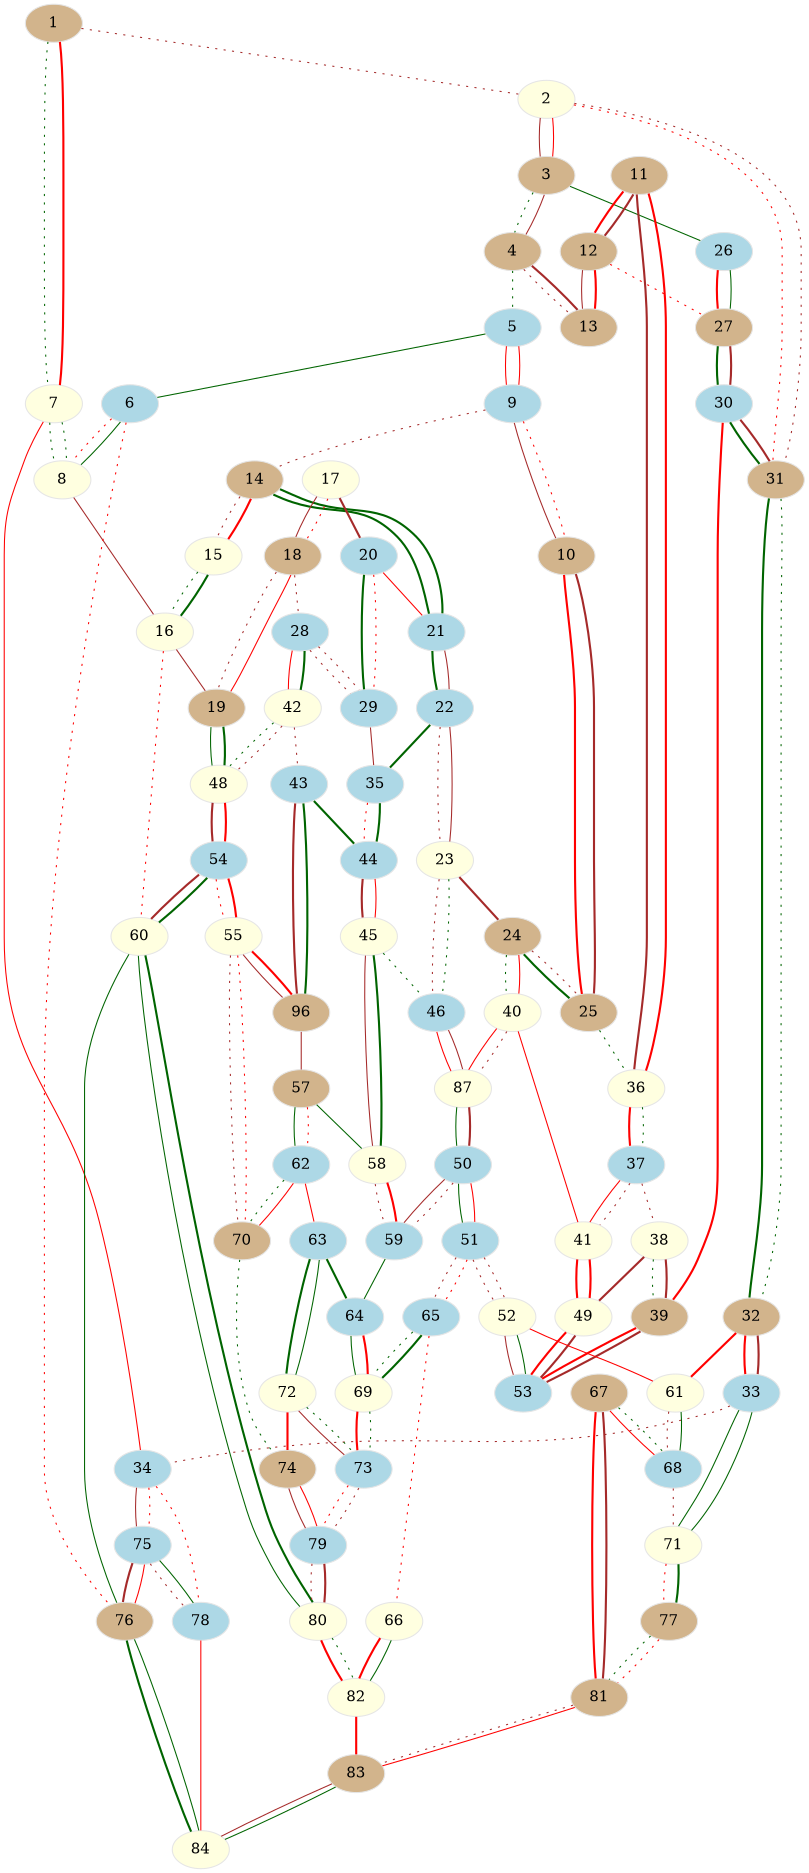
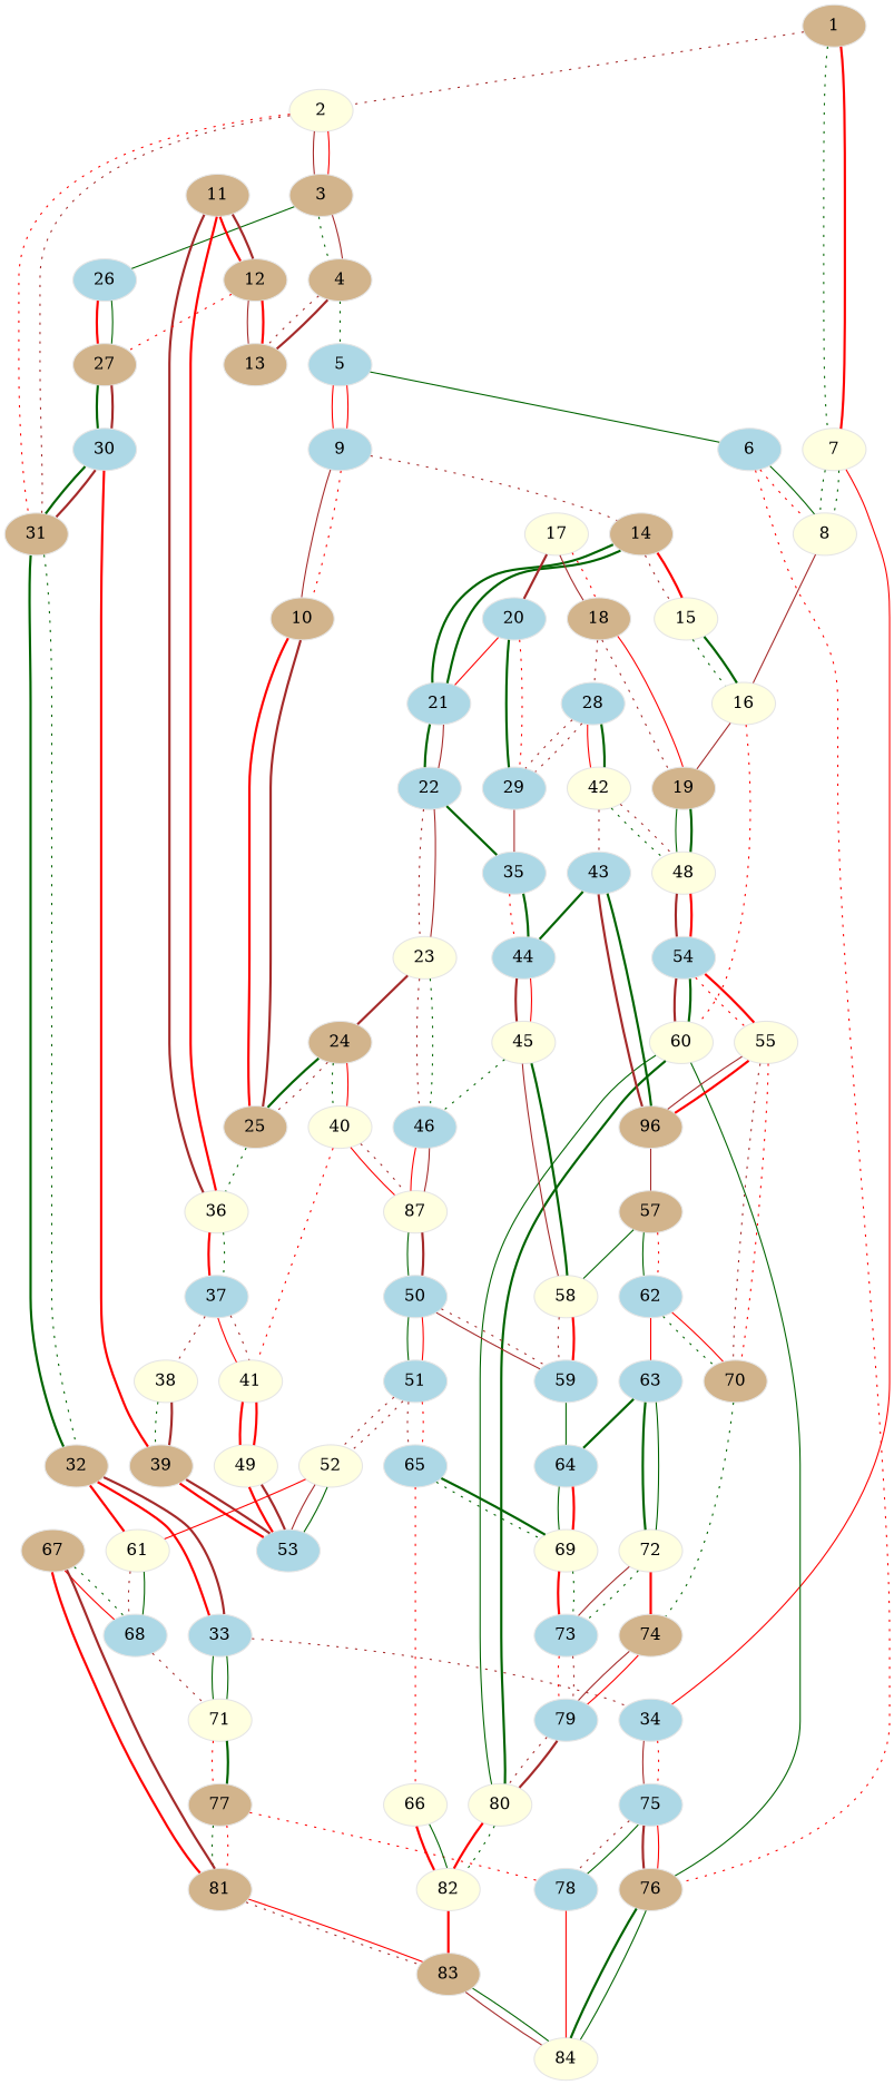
  graph {
    node [color=gray90 fillcolor=lightblue style=filled]
    edge [color=brown style=dotted]
    1 [fillcolor=tan]
    2 [fillcolor=lightyellow]
    7 [fillcolor=lightyellow]
    3 [fillcolor=tan]
    31 [fillcolor=tan]
    8 [fillcolor=lightyellow]
    34
    4 [fillcolor=tan]
    26
    32 [fillcolor=tan]
    5
    13 [fillcolor=tan]
    27 [fillcolor=tan]
    6
    9
    76 [fillcolor=tan]
    10 [fillcolor=tan]
    14 [fillcolor=tan]
    16 [fillcolor=lightyellow]
    75
    19 [fillcolor=tan]
    60 [fillcolor=lightyellow]
    84 [fillcolor=lightyellow]
    25 [fillcolor=tan]
    15 [fillcolor=lightyellow]
    21
    11 [fillcolor=tan]
    12 [fillcolor=tan]
    36 [fillcolor=lightyellow]
    37
    30
    22
    48 [fillcolor=lightyellow]
    80 [fillcolor=lightyellow]
    17 [fillcolor=lightyellow]
    18 [fillcolor=tan]
    20
    28
    29
    42 [fillcolor=lightyellow]
    54
    35
    23 [fillcolor=lightyellow]
    24 [fillcolor=tan]
    46
    44
    40 [fillcolor=lightyellow]
    n48 [fillcolor=lightyellow label=87]
    41 [fillcolor=lightyellow]
    39 [fillcolor=tan]
    43
    53
    33
    61 [fillcolor=lightyellow]
    71 [fillcolor=lightyellow]
    68
    77 [fillcolor=tan]
    78
    45 [fillcolor=lightyellow]
    38 [fillcolor=lightyellow]
    49 [fillcolor=lightyellow]
    50
    n63 [fillcolor=tan label=96]
    57 [fillcolor=tan]
    58 [fillcolor=lightyellow]
    59
    51
    55 [fillcolor=lightyellow]
    52 [fillcolor=lightyellow]
    65
    64
    69 [fillcolor=lightyellow]
    66 [fillcolor=lightyellow]
    70 [fillcolor=tan]
    74 [fillcolor=tan]
    62
    63
    82 [fillcolor=lightyellow]
    72 [fillcolor=lightyellow]
    73
    67 [fillcolor=tan]
    81 [fillcolor=tan]
    83 [fillcolor=tan]
    79
    1 -- 2
    1 -- 7 [color=darkgreen]
    1 -- 7 [color=red style=bold]
    2 -- 3 [style=solid]
    2 -- 3 [color=red style=solid]
    2 -- 31 [color=red]
    2 -- 31
    7 -- 8 [color=darkgreen]
    7 -- 8 [color=darkgreen]
    7 -- 34 [color=red style=solid]
    3 -- 4 [color=darkgreen]
    3 -- 4 [style=solid]
    3 -- 26 [color=darkgreen style=solid]
    31 -- 32 [color=darkgreen style=bold]
    31 -- 32 [color=darkgreen]
    8 -- 16 [style=solid]
    34 -- 75 [style=solid]
    34 -- 75 [color=red]
    4 -- 5 [color=darkgreen]
    4 -- 13
    4 -- 13 [style=bold]
    26 -- 27 [color=red style=bold]
    26 -- 27 [color=darkgreen style=solid]
    32 -- 33 [color=red style=bold]
    32 -- 33 [style=bold]
    32 -- 61 [color=red style=bold]
    5 -- 6 [color=darkgreen style=solid]
    5 -- 9 [color=red style=solid]
    5 -- 9 [color=red style=solid]
    27 -- 30 [color=darkgreen style=bold]
    27 -- 30 [style=bold]
    6 -- 8 [color=red]
    6 -- 8 [color=darkgreen style=solid]
    6 -- 76 [color=red]
    9 -- 10 [style=solid]
    9 -- 10 [color=red]
    9 -- 14
    76 -- 84 [color=darkgreen style=bold]
    76 -- 84 [color=darkgreen style=solid]
    10 -- 25 [color=red style=bold]
    10 -- 25 [style=bold]
    14 -- 15
    14 -- 15 [color=red style=bold]
    14 -- 21 [color=darkgreen style=bold]
    14 -- 21 [color=darkgreen style=bold]
    16 -- 19 [style=solid]
    16 -- 60 [color=red]
    75 -- 76 [style=bold]
    75 -- 76 [color=red style=solid]
    75 -- 78
    75 -- 78 [color=darkgreen style=solid]
    19 -- 48 [color=darkgreen style=solid]
    19 -- 48 [color=darkgreen style=bold]
    60 -- 76 [color=darkgreen style=solid]
    60 -- 80 [color=darkgreen style=solid]
    60 -- 80 [color=darkgreen style=bold]
    25 -- 36 [color=darkgreen]
    15 -- 16 [color=darkgreen]
    15 -- 16 [color=darkgreen style=bold]
    21 -- 22 [color=darkgreen style=bold]
    21 -- 22 [style=solid]
    11 -- 12 [color=red style=bold]
    11 -- 12 [style=bold]
    11 -- 36 [style=bold]
    11 -- 36 [color=red style=bold]
    12 -- 13 [style=solid]
    12 -- 13 [color=red style=bold]
    12 -- 27 [color=red]
    36 -- 37 [color=red style=bold]
    36 -- 37 [color=darkgreen]
    37 -- 41 [color=red style=solid]
    37 -- 41
    37 -- 38
    30 -- 31 [color=darkgreen style=bold]
    30 -- 31 [style=bold]
    30 -- 39 [color=red style=bold]
    22 -- 35 [color=darkgreen style=bold]
    22 -- 23
    22 -- 23 [style=solid]
    48 -- 54 [style=bold]
    48 -- 54 [color=red style=bold]
    80 -- 82 [color=red style=bold]
    80 -- 82 [color=darkgreen]
    17 -- 18 [style=solid]
    17 -- 18 [color=red]
    17 -- 20 [style=bold]
    18 -- 19
    18 -- 19 [color=red style=solid]
    18 -- 28
    20 -- 21 [color=red style=solid]
    20 -- 29 [color=darkgreen style=bold]
    20 -- 29 [color=red]
    28 -- 29
    28 -- 29
    28 -- 42 [color=red style=solid]
    28 -- 42 [color=darkgreen style=bold]
    29 -- 35 [style=solid]
    42 -- 48 [color=darkgreen]
    42 -- 48
    42 -- 43
    54 -- 60 [style=bold]
    54 -- 60 [color=darkgreen style=bold]
    54 -- 55 [color=red]
    54 -- 55 [color=red style=bold]
    35 -- 44 [color=red]
    35 -- 44 [color=darkgreen style=bold]
    23 -- 24 [style=bold]
    23 -- 46
    23 -- 46 [color=darkgreen]
    24 -- 25 [color=darkgreen style=bold]
    24 -- 25
    24 -- 40 [color=darkgreen]
    24 -- 40 [color=red style=solid]
    46 -- n48 [color=red style=solid]
    46 -- n48 [style=solid]
    44 -- 45 [style=bold]
    44 -- 45 [color=red style=solid]
    40 -- n48 [color=red style=solid]
    40 -- n48
-   40 -- 41 [color=red style=solid]
+   40 -- 41 [color=red]
    n48 -- 50 [color=darkgreen style=solid]
    n48 -- 50 [style=bold]
    41 -- 49 [color=red style=bold]
    41 -- 49 [color=red style=bold]
    39 -- 53 [color=red style=bold]
    39 -- 53 [style=bold]
    43 -- 44 [color=darkgreen style=bold]
    43 -- n63 [style=bold]
    43 -- n63 [color=darkgreen style=bold]
    33 -- 34
    33 -- 71 [color=darkgreen style=solid]
    33 -- 71 [color=darkgreen style=solid]
    61 -- 68
    61 -- 68 [color=darkgreen style=solid]
    71 -- 77 [color=red]
    71 -- 77 [color=darkgreen style=bold]
    68 -- 71
-   34 -- 78 [color=red]
+   77 -- 78 [color=red]
    77 -- 81 [color=darkgreen]
    77 -- 81 [color=red]
    78 -- 84 [color=red style=solid]
    45 -- 46 [color=darkgreen]
    45 -- 58 [style=solid]
    45 -- 58 [color=darkgreen style=bold]
    38 -- 39 [color=darkgreen]
    38 -- 39 [style=bold]
-   38 -- 49 [style=bold]
    49 -- 53 [color=red style=bold]
    49 -- 53 [style=bold]
    50 -- 59 [style=solid]
    50 -- 59
    50 -- 51 [color=darkgreen style=solid]
    50 -- 51 [color=red style=solid]
    n63 -- 57 [style=solid]
    57 -- 58 [color=darkgreen style=solid]
    57 -- 62 [color=darkgreen style=solid]
    57 -- 62 [color=red]
    58 -- 59
    58 -- 59 [color=red style=bold]
    59 -- 64 [color=darkgreen style=solid]
    51 -- 52
    51 -- 52
    51 -- 65
    51 -- 65 [color=red]
    55 -- n63 [style=solid]
    55 -- n63 [color=red style=bold]
    55 -- 70
    55 -- 70 [color=red]
    52 -- 53 [style=solid]
    52 -- 53 [color=darkgreen style=solid]
    52 -- 61 [color=red style=solid]
    65 -- 69 [color=darkgreen]
    65 -- 69 [color=darkgreen style=bold]
    65 -- 66 [color=red]
    64 -- 69 [color=darkgreen style=solid]
    64 -- 69 [color=red style=bold]
    69 -- 73 [color=red style=bold]
    69 -- 73 [color=darkgreen]
    66 -- 82 [color=red style=bold]
    66 -- 82 [color=darkgreen style=solid]
    70 -- 74 [color=darkgreen]
    74 -- 79 [style=solid]
    74 -- 79 [color=red style=solid]
    62 -- 70 [color=darkgreen]
    62 -- 70 [color=red style=solid]
    62 -- 63 [color=red style=solid]
    63 -- 64 [color=darkgreen style=bold]
    63 -- 72 [color=darkgreen style=bold]
    63 -- 72 [color=darkgreen style=solid]
    82 -- 83 [color=red style=bold]
    72 -- 74 [color=red style=bold]
    72 -- 73 [style=solid]
    72 -- 73 [color=darkgreen]
    73 -- 79 [color=red]
    73 -- 79
    67 -- 68 [color=red style=solid]
    67 -- 68 [color=darkgreen]
    67 -- 81 [color=red style=bold]
    67 -- 81 [style=bold]
    81 -- 83
    81 -- 83 [color=red style=solid]
    83 -- 84 [style=solid]
    83 -- 84 [color=darkgreen style=solid]
    79 -- 80
    79 -- 80 [style=bold]
  }
